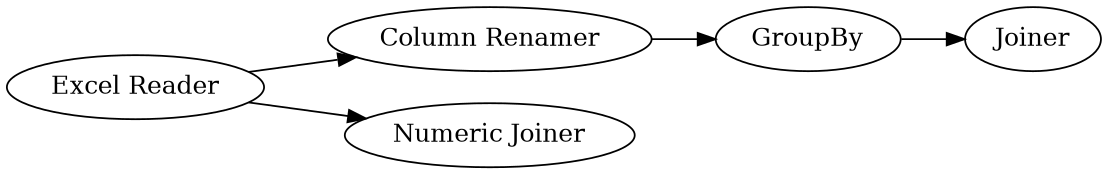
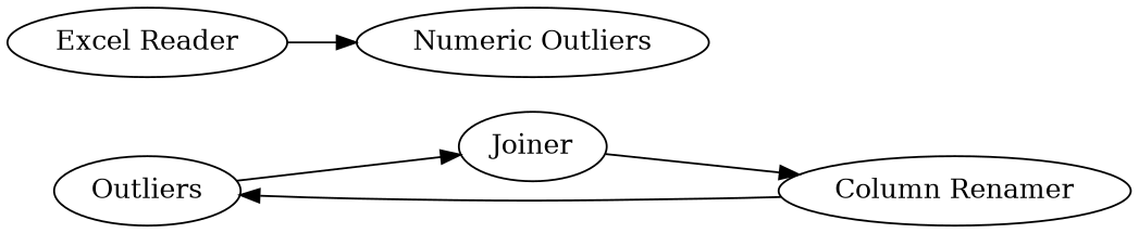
  digraph {
    rankdir=LR
-   n1 [label=GroupBy]
+   n1 [label=Outliers]
    n2 [label=Joiner]
    n3 [label="Column Renamer"]
-   n4 [label="Numeric Joiner"]
+   n4 [label="Numeric Outliers"]
    n5 [label="Excel Reader"]
    n1 -> n2
-   n5 -> n3
+   n2 -> n3
    n3 -> n1
    n5 -> n4
  }
